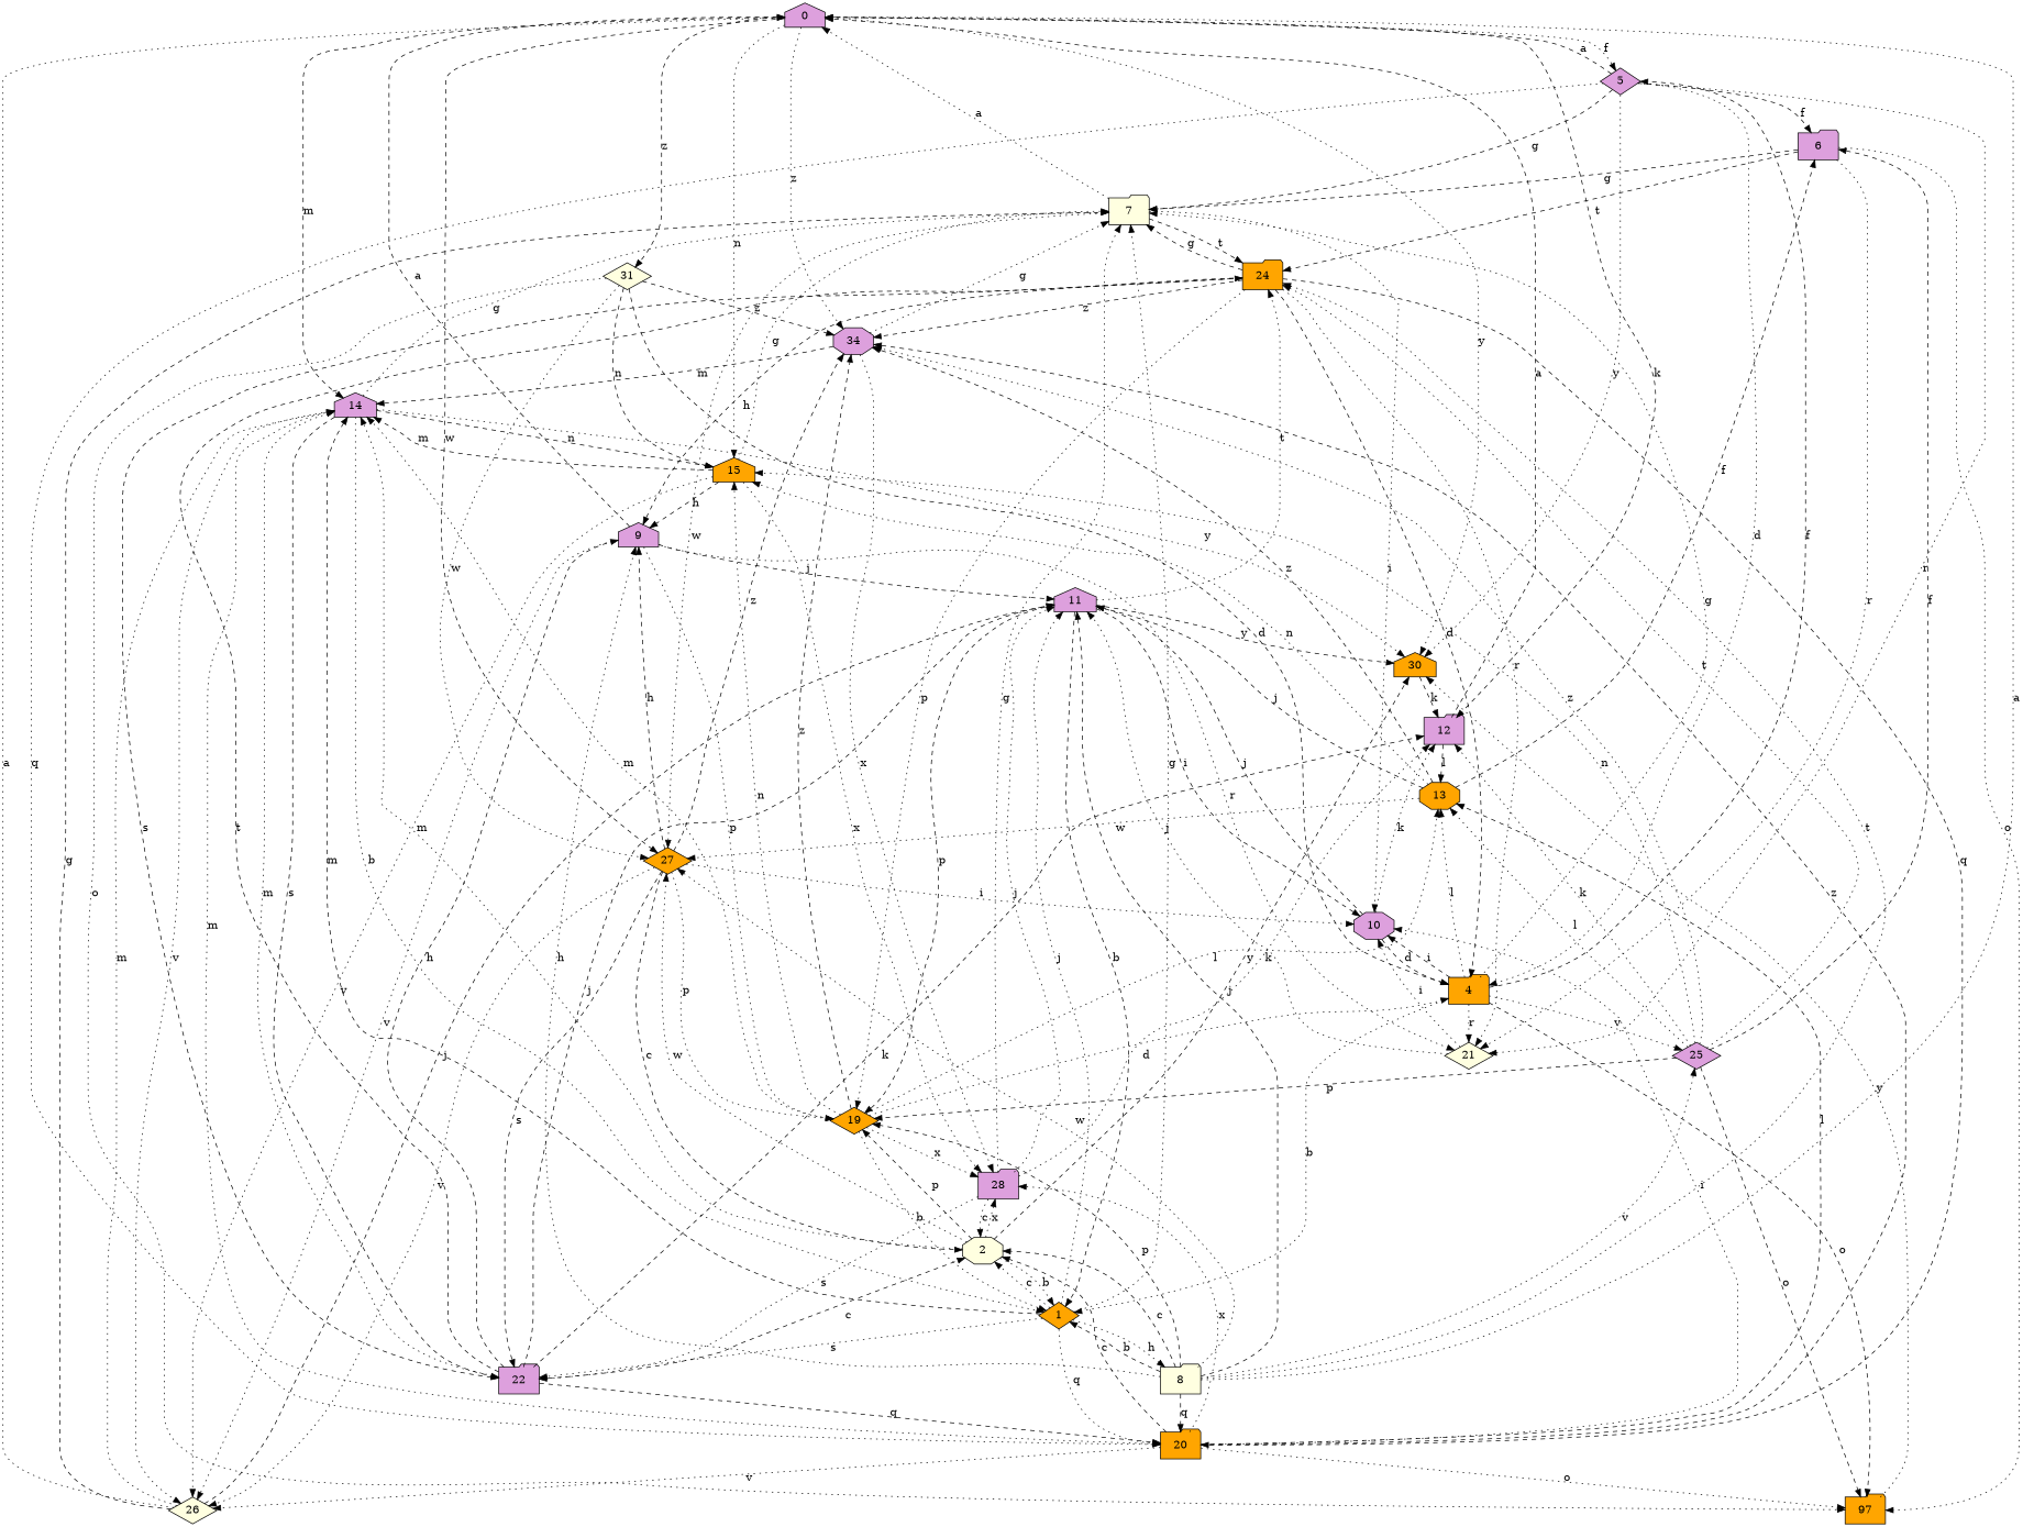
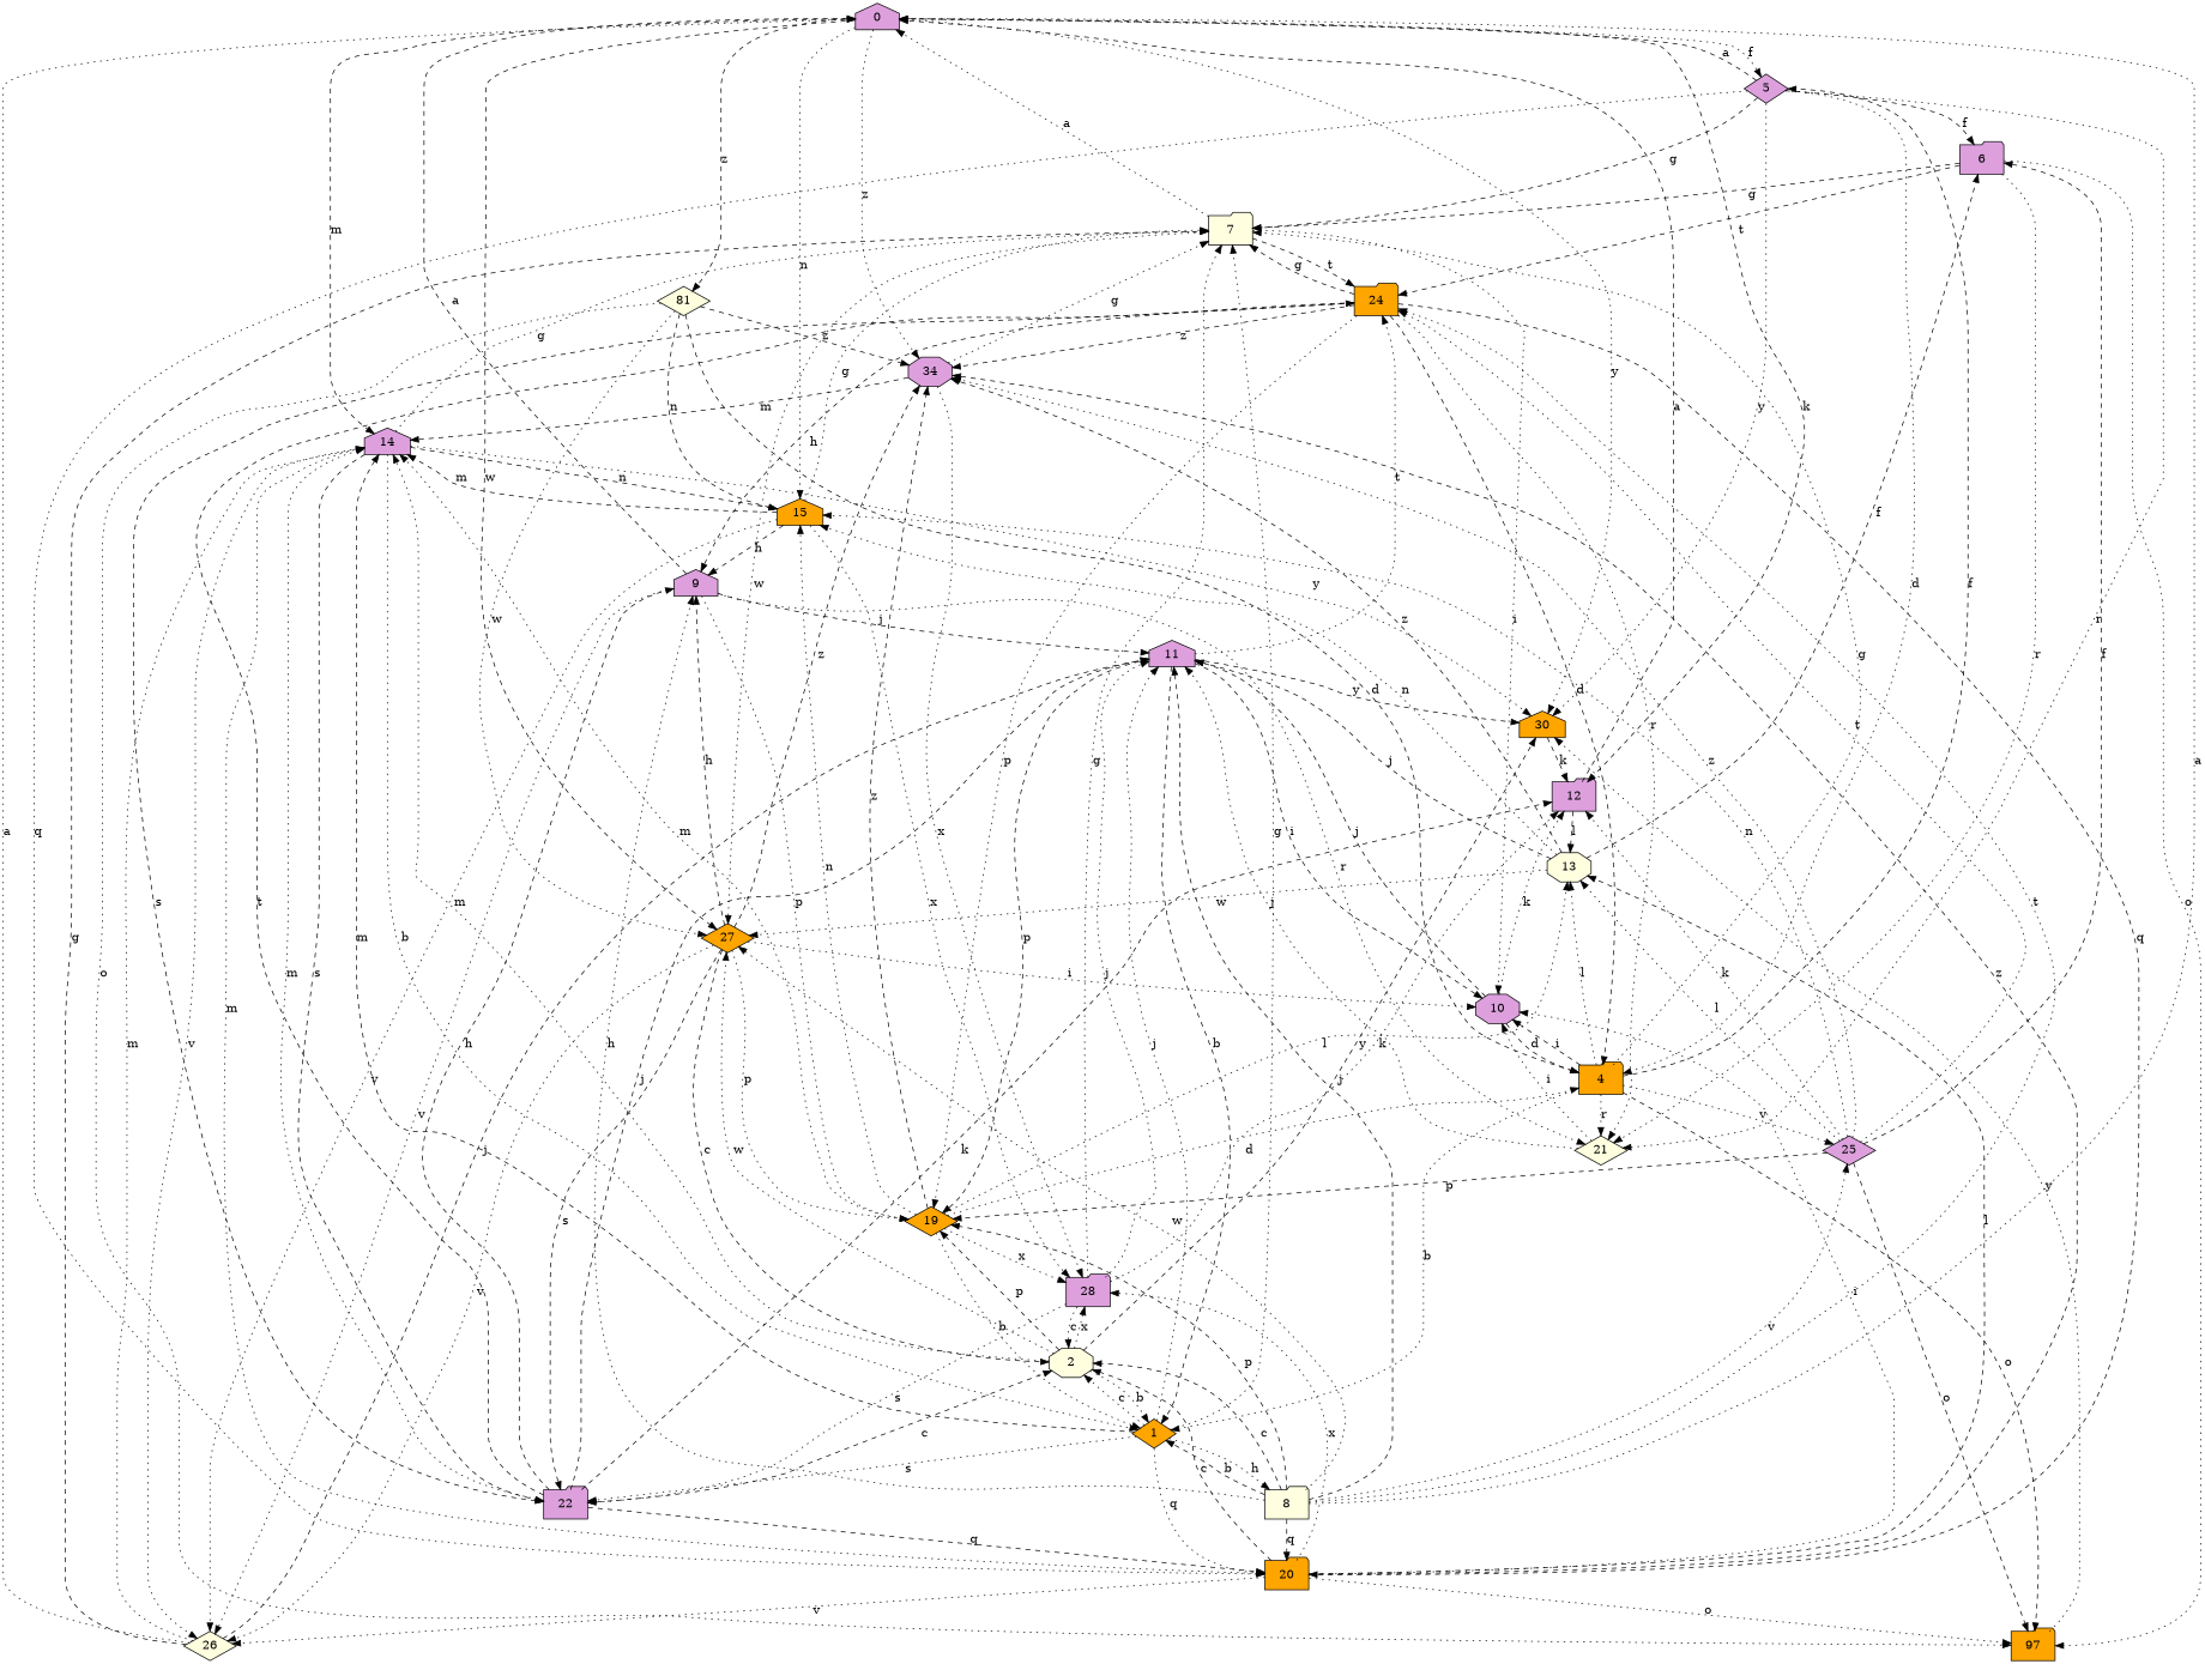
  strict digraph {
    node [fillcolor=plum shape=folder style=filled]
    edge [style=dotted]
    0 [shape=house]
    5 [shape=diamond]
    12
    14 [shape=house]
    15 [fillcolor=orange shape=house]
    27 [fillcolor=orange shape=diamond]
    30 [fillcolor=orange shape=house]
-   31 [fillcolor=lightyellow shape=diamond]
+   31 [fillcolor=lightyellow shape=diamond label=81]
    34 [shape=octagon]
    7 [fillcolor=lightyellow]
    20 [fillcolor=orange]
    4 [fillcolor=orange]
    21 [fillcolor=lightyellow shape=diamond]
    6
-   13 [fillcolor=orange shape=octagon]
+   13 [fillcolor=lightyellow shape=octagon]
    1 [fillcolor=orange shape=diamond]
    22
    26 [fillcolor=lightyellow shape=diamond]
    28
    9 [shape=house]
    2 [fillcolor=lightyellow shape=octagon]
    19 [fillcolor=orange shape=diamond]
    10 [shape=octagon]
    n24 [fillcolor=orange label=97]
    8 [fillcolor=lightyellow]
    11 [shape=house]
    24 [fillcolor=orange]
    25 [shape=diamond]
    0 -> 5 [label=f]
    0 -> 12 [label=k style=dashed]
    0 -> 14 [label=m style=dashed]
    0 -> 15 [label=n]
    0 -> 27 [label=w style=dashed]
    0 -> 30 [label=y]
    0 -> 31 [label=z style=dashed]
    0 -> 34 [label=z]
    5 -> 0 [label=a style=dashed]
    5 -> 30 [label=y]
    5 -> 7 [label=g style=dashed]
    5 -> 20 [label=q]
    5 -> 4 [label=d]
    5 -> 21 [label=r]
    5 -> 6 [label=f style=dashed]
    12 -> 0 [label=a style=dashed]
    12 -> 13 [label=l style=dashed]
    14 -> 15 [label=n style=dashed]
    14 -> 30 [label=y]
    14 -> 7 [label=g]
    14 -> 1 [label=b]
    14 -> 22 [label=s style=dashed]
    14 -> 26 [label=v]
    15 -> 14 [label=m style=dashed]
    15 -> 7 [label=g]
    15 -> 26 [label=v]
    15 -> 28 [label=x]
    15 -> 9 [label=h style=dashed]
    27 -> 34 [label=z style=dashed]
    27 -> 22 [label=s style=dashed]
    27 -> 26 [label=v]
    27 -> 9 [label=h style=dashed]
    27 -> 2 [label=c style=dashed]
    27 -> 19 [label=p]
    27 -> 10 [label=i]
    30 -> 12 [label=k style=dashed]
    31 -> 15 [label=n style=dashed]
    31 -> 27 [label=w]
    31 -> 34 [label=z style=dashed]
    31 -> 4 [label=d style=dashed]
    31 -> n24 [label=o]
    34 -> 14 [label=m style=dashed]
    34 -> 7 [label=g]
    34 -> 28 [label=x]
    7 -> 0 [label=a]
    7 -> 27 [label=w]
    7 -> 10 [label=i]
    7 -> 24 [label=t style=dashed]
    20 -> 14 [label=m]
    20 -> 34 [label=z style=dashed]
    20 -> 13 [label=l style=dashed]
    20 -> 26 [label=v]
    20 -> 28 [label=x]
    20 -> 2 [label=c style=dashed]
    20 -> 10 [label=i]
    20 -> n24 [label=o]
    4 -> 5 [label=f style=dashed]
    4 -> 7 [label=g]
    4 -> 21 [label=r]
    4 -> 13 [label=l]
    4 -> 1 [label=b]
    4 -> 10 [label=i style=dashed]
    4 -> n24 [label=o style=dashed]
    4 -> 25 [label=v]
    21 -> 10 [label=i]
    21 -> 11 [label=j]
    6 -> 7 [label=g style=dashed]
    6 -> 21 [label=r]
    6 -> n24 [label=o]
    6 -> 24 [label=t style=dashed]
    13 -> 15 [label=n]
    13 -> 27 [label=w]
    13 -> 34 [label=z style=dashed]
    13 -> 6 [label=f style=dashed]
    13 -> 11 [label=j style=dashed]
    1 -> 14 [label=m style=dashed]
    1 -> 7 [label=g]
    1 -> 20 [label=q]
    1 -> 22 [label=s]
    1 -> 2 [label=c]
    1 -> 8 [label=h]
    1 -> 11 [label=j]
    22 -> 12 [label=k style=dashed]
    22 -> 14 [label=m]
    22 -> 20 [label=q style=dashed]
    22 -> 9 [label=h style=dashed]
    22 -> 2 [label=c style=dashed]
    22 -> 11 [label=j style=dashed]
    22 -> 24 [label=t style=dashed]
    26 -> 0 [label=a]
    26 -> 14 [label=m]
    26 -> 7 [label=g style=dashed]
    26 -> 11 [label=j style=dashed]
    28 -> 12 [label=k]
    28 -> 7 [label=g]
    28 -> 22 [label=s]
    28 -> 2 [label=c]
    28 -> 11 [label=j]
    9 -> 0 [label=a style=dashed]
    9 -> 21 [label=r]
    9 -> 26 [label=v]
    9 -> 19 [label=p]
    9 -> 11 [label=j style=dashed]
    2 -> 14 [label=m]
    2 -> 27 [label=w]
    2 -> 30 [label=y style=dashed]
    2 -> 1 [label=b]
    2 -> 28 [label=x]
    2 -> 19 [label=p style=dashed]
    19 -> 14 [label=m]
    19 -> 15 [label=n]
    19 -> 34 [label=z style=dashed]
    19 -> 4 [label=d]
    19 -> 13 [label=l]
    19 -> 1 [label=b]
    19 -> 28 [label=x]
    10 -> 12 [label=k]
    10 -> 4 [label=d style=dashed]
    10 -> 11 [label=j style=dashed]
    n24 -> 30 [label=y]
    8 -> 0 [label=a]
    8 -> 27 [label=w]
    8 -> 20 [label=q style=dashed]
    8 -> 1 [label=b style=dashed]
    8 -> 9 [label=h]
    8 -> 2 [label=c style=dashed]
    8 -> 19 [label=p style=dashed]
    8 -> 11 [label=j style=dashed]
    8 -> 24 [label=t]
    8 -> 25 [label=v]
    11 -> 30 [label=y style=dashed]
    11 -> 1 [label=b style=dashed]
    11 -> 19 [label=p style=dashed]
    11 -> 10 [label=i style=dashed]
    11 -> 24 [label=t]
    24 -> 34 [label=z style=dashed]
    24 -> 7 [label=g style=dashed]
    24 -> 20 [label=q style=dashed]
    24 -> 4 [label=d style=dashed]
    24 -> 21 [label=r]
    24 -> 22 [label=s style=dashed]
    24 -> 9 [label=h style=dashed]
    24 -> 19 [label=p]
    25 -> 12 [label=k]
    25 -> 15 [label=n]
    25 -> 34 [label=z]
    25 -> 6 [label=f style=dashed]
    25 -> 13 [label=l]
    25 -> 19 [label=p style=dashed]
    25 -> n24 [label=o style=dashed]
    25 -> 24 [label=t]
  }
